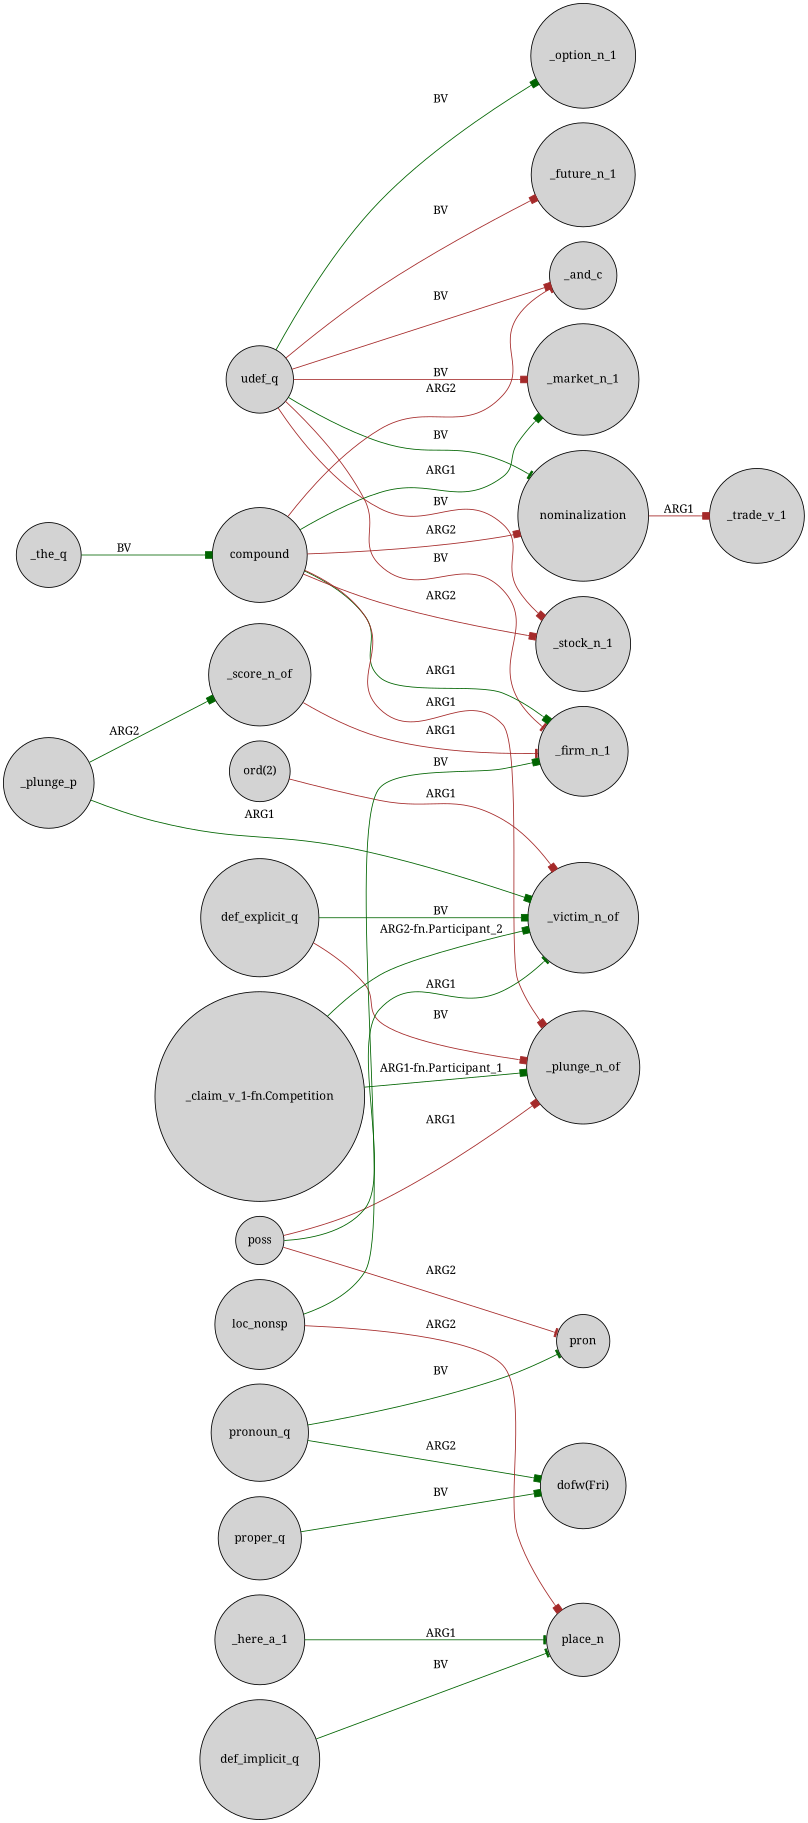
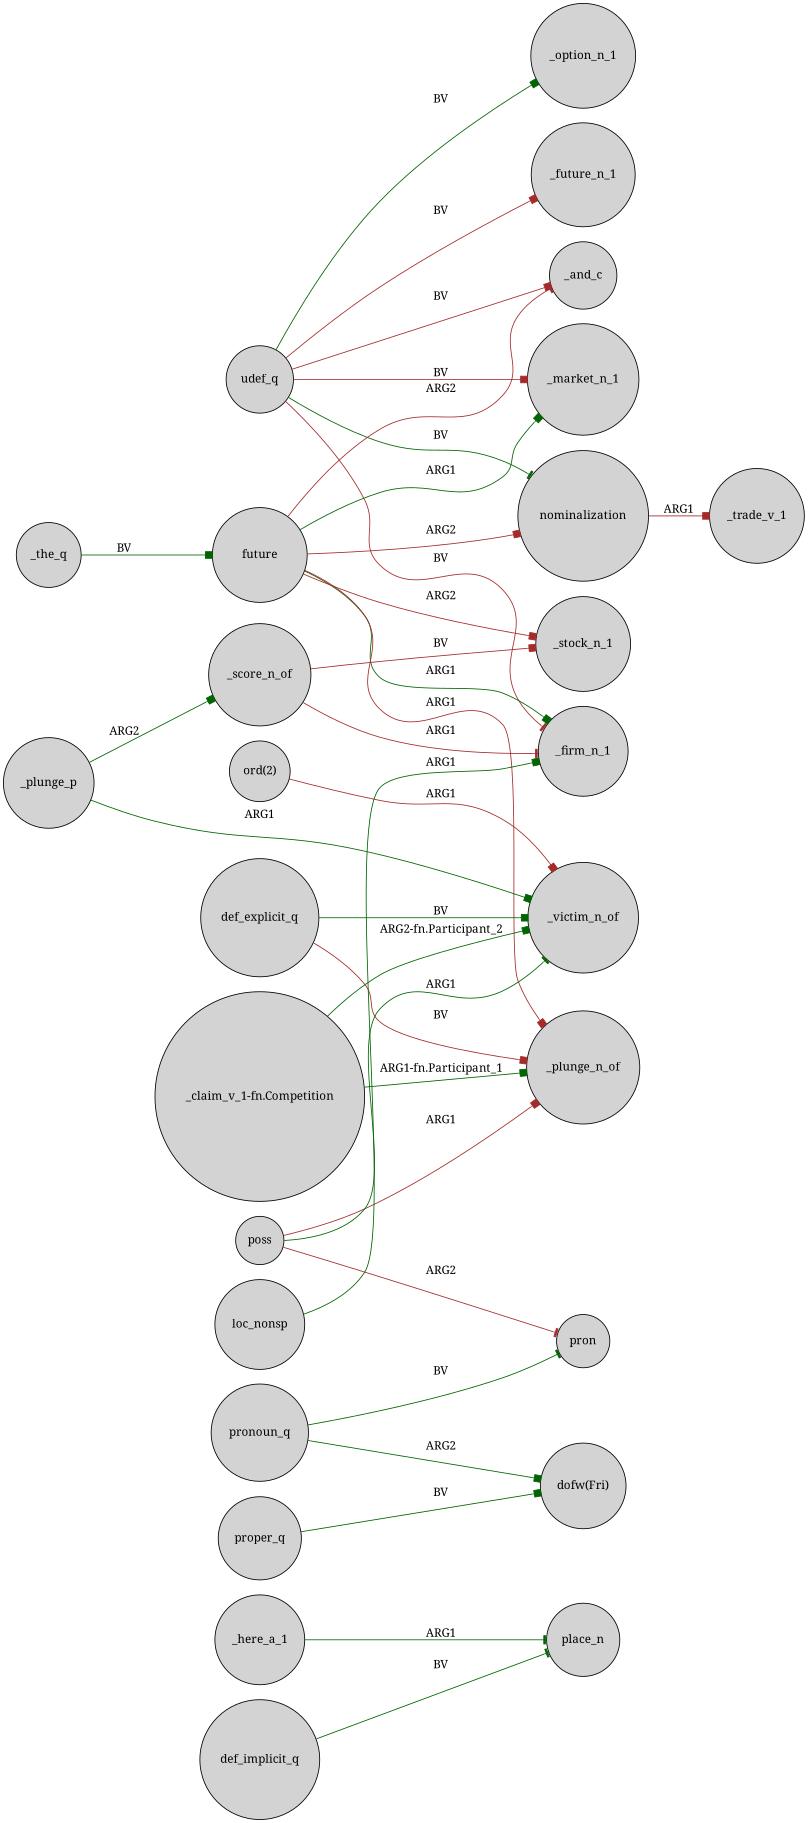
  digraph {
    fontname="Noto Serif"
    rankdir=LR
    node [fontname="Noto Serif" shape=circle style=filled]
    edge [arrowhead=box color=darkgreen fontname="Noto Serif"]
    udef_q
    _market_n_1
    _firm_n_1
    _option_n_1
    nominalization
    _future_n_1
    _and_c
    _stock_n_1
    _trade_v_1
-   compound
+   compound [label=future]
    _plunge_n_of
    def_explicit_q
    _victim_n_of
    proper_q
    "dofw(Fri)"
    def_implicit_q
    place_n
    _score_n_of
    poss
    pron
    n21 [label=_plunge_p]
    _here_a_1
    _the_q
    pronoun_q
    "ord(2)"
    loc_nonsp
    "_claim_v_1-fn.Competition"
    udef_q -> _market_n_1 [color=brown label=BV]
    udef_q -> _firm_n_1 [arrowhead=tee color=brown label=BV]
    udef_q -> _option_n_1 [label=BV]
    udef_q -> nominalization [arrowhead=tee label=BV]
    udef_q -> _future_n_1 [color=brown label=BV]
    udef_q -> _and_c [color=brown label=BV]
-   udef_q -> _stock_n_1 [color=brown label=BV]
+   _score_n_of -> _stock_n_1 [color=brown label=BV]
    nominalization -> _trade_v_1 [color=brown label=ARG1]
    compound -> _market_n_1 [label=ARG1]
    compound -> _firm_n_1 [label=ARG1]
    compound -> nominalization [color=brown label=ARG2]
    compound -> _and_c [arrowhead=tee color=brown label=ARG2]
    compound -> _stock_n_1 [color=brown label=ARG2]
    compound -> _plunge_n_of [color=brown label=ARG1]
    def_explicit_q -> _plunge_n_of [color=brown label=BV]
    def_explicit_q -> _victim_n_of [label=BV]
    proper_q -> "dofw(Fri)" [label=BV]
    def_implicit_q -> place_n [arrowhead=tee label=BV]
    _score_n_of -> _firm_n_1 [arrowhead=tee color=brown label=ARG1]
    poss -> _plunge_n_of [color=brown label=ARG1]
    poss -> _victim_n_of [arrowhead=tee label=ARG1]
    poss -> pron [arrowhead=tee color=brown label=ARG2]
    n21 -> _victim_n_of [label=ARG1]
    n21 -> _score_n_of [label=ARG2]
    _here_a_1 -> place_n [arrowhead=tee label=ARG1]
    _the_q -> compound [label=BV]
    pronoun_q -> "dofw(Fri)" [label=ARG2]
    pronoun_q -> pron [arrowhead=tee label=BV]
    "ord(2)" -> _victim_n_of [color=brown label=ARG1]
-   loc_nonsp -> _firm_n_1 [label=BV]
-   loc_nonsp -> place_n [color=brown label=ARG2]
+   loc_nonsp -> _firm_n_1 [label=ARG1]
    "_claim_v_1-fn.Competition" -> _plunge_n_of [label="ARG1-fn.Participant_1"]
    "_claim_v_1-fn.Competition" -> _victim_n_of [label="ARG2-fn.Participant_2"]
  }
